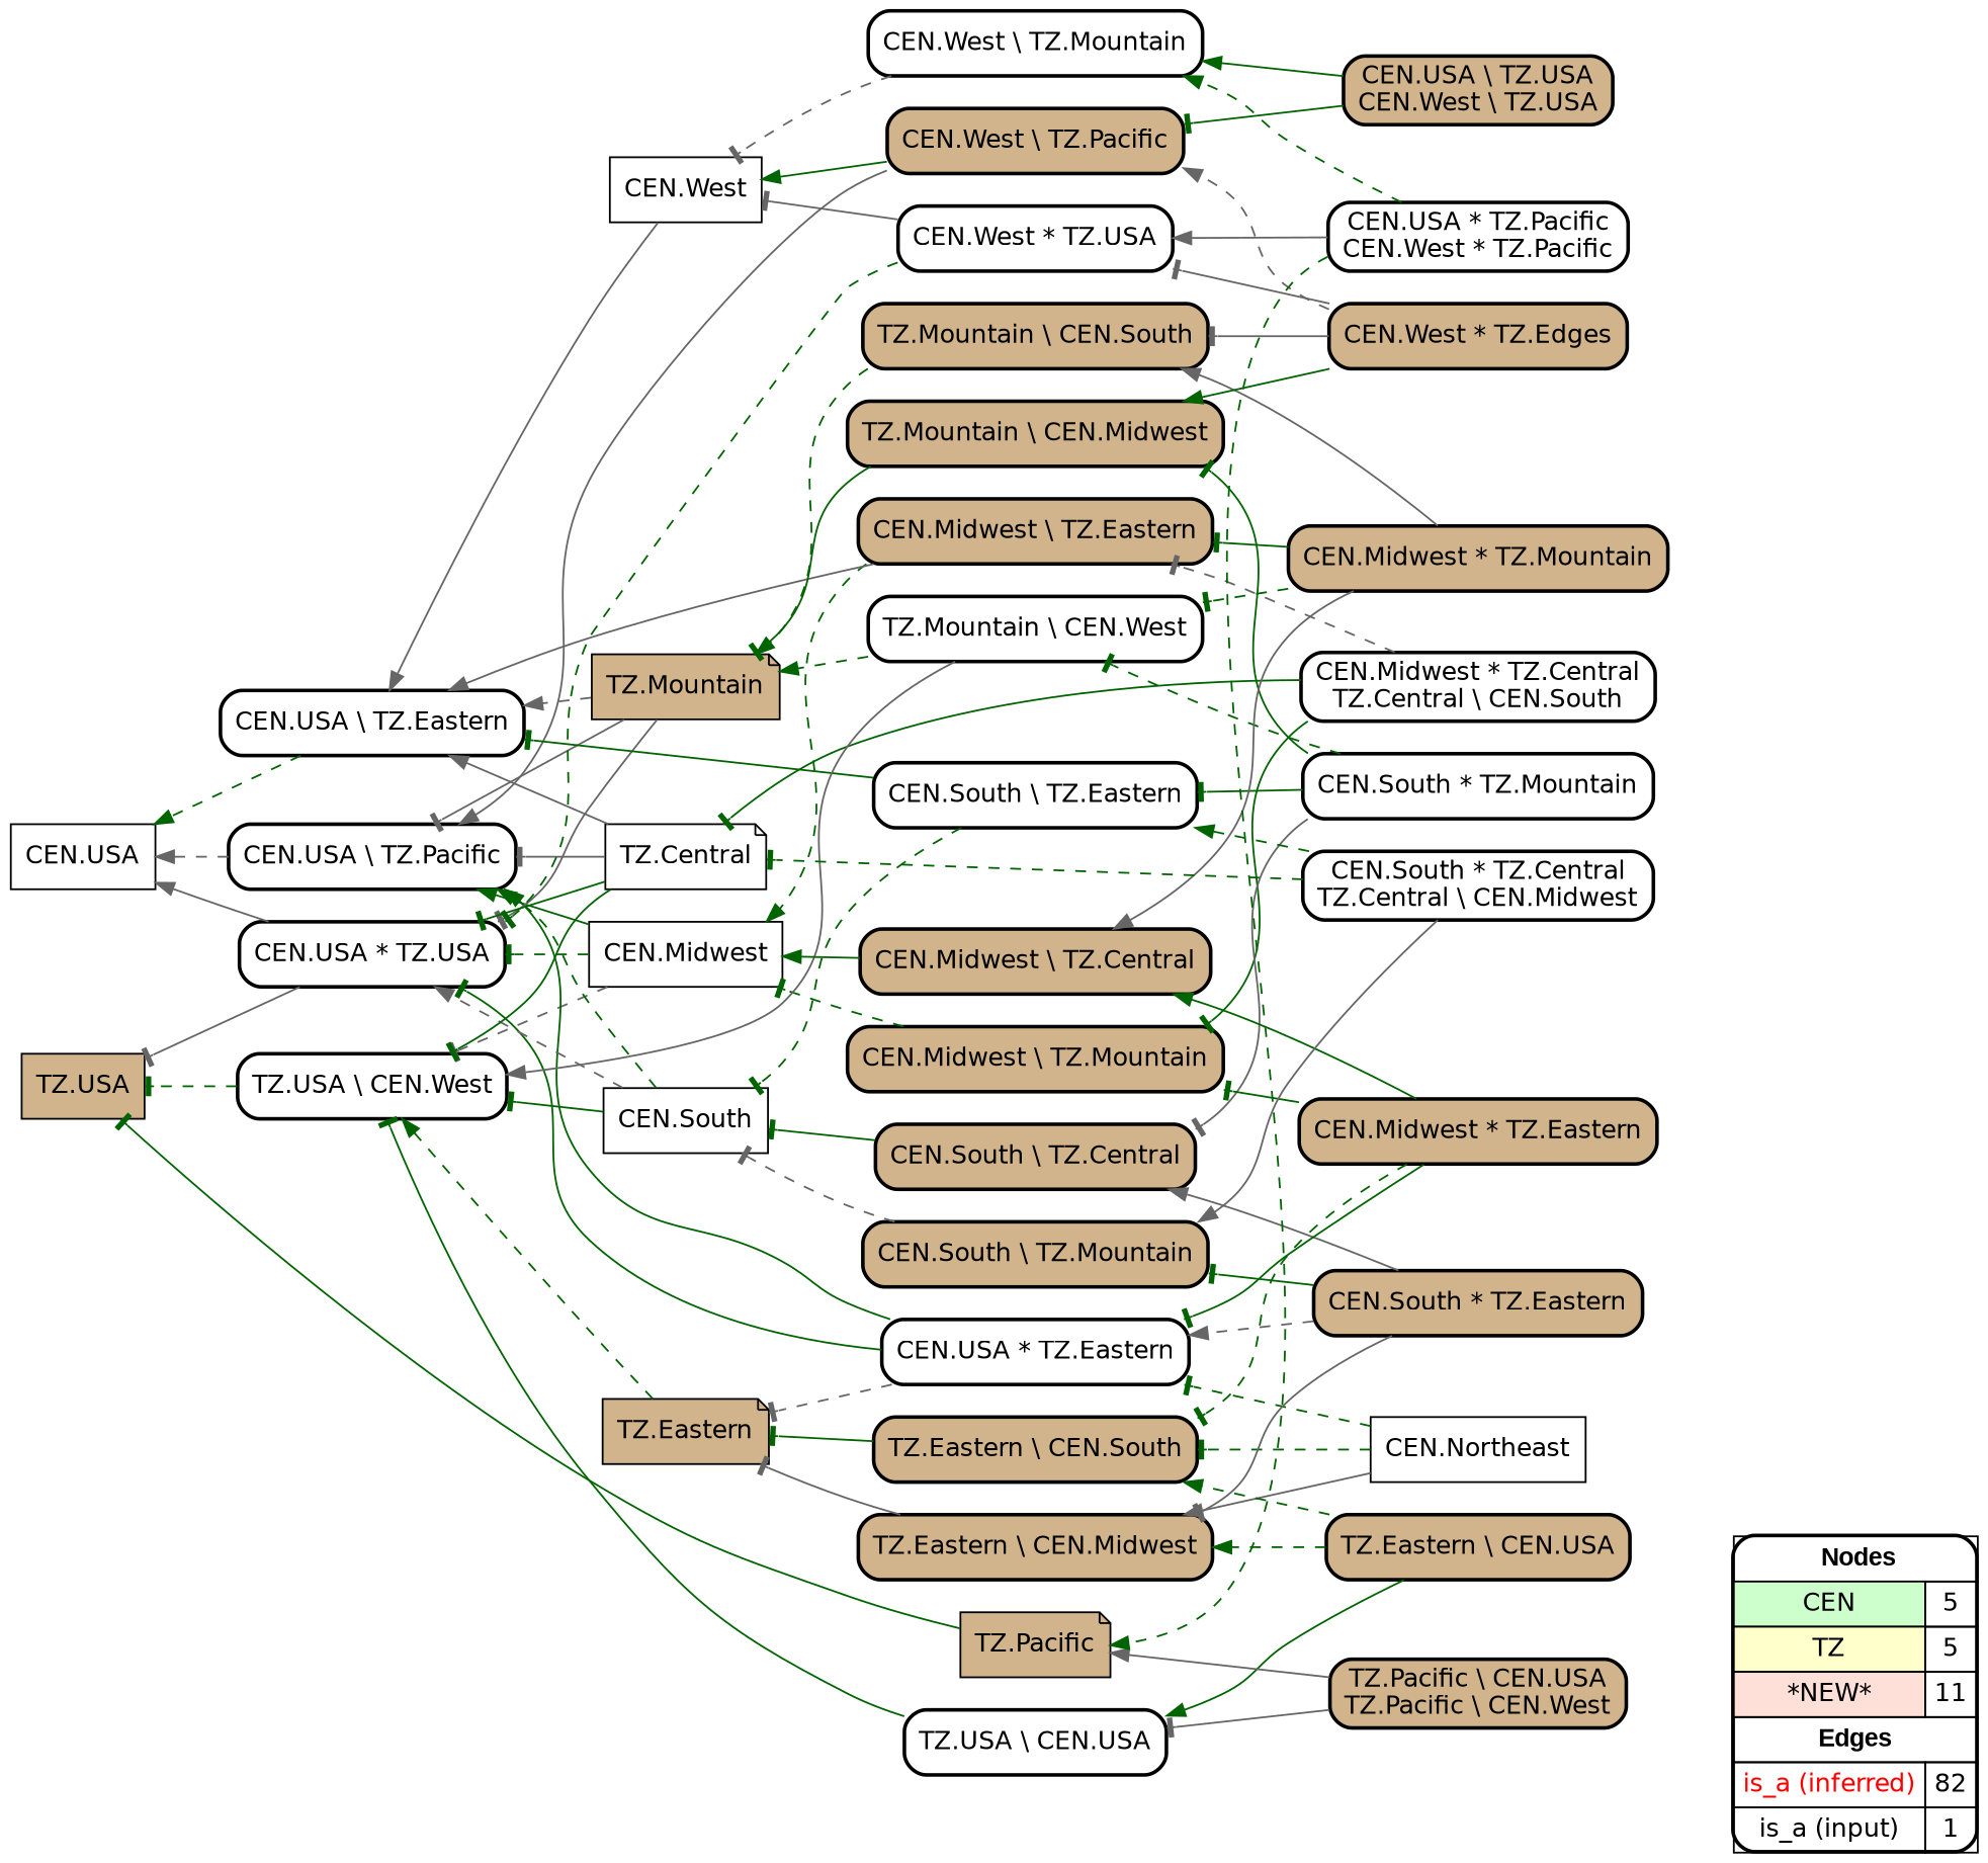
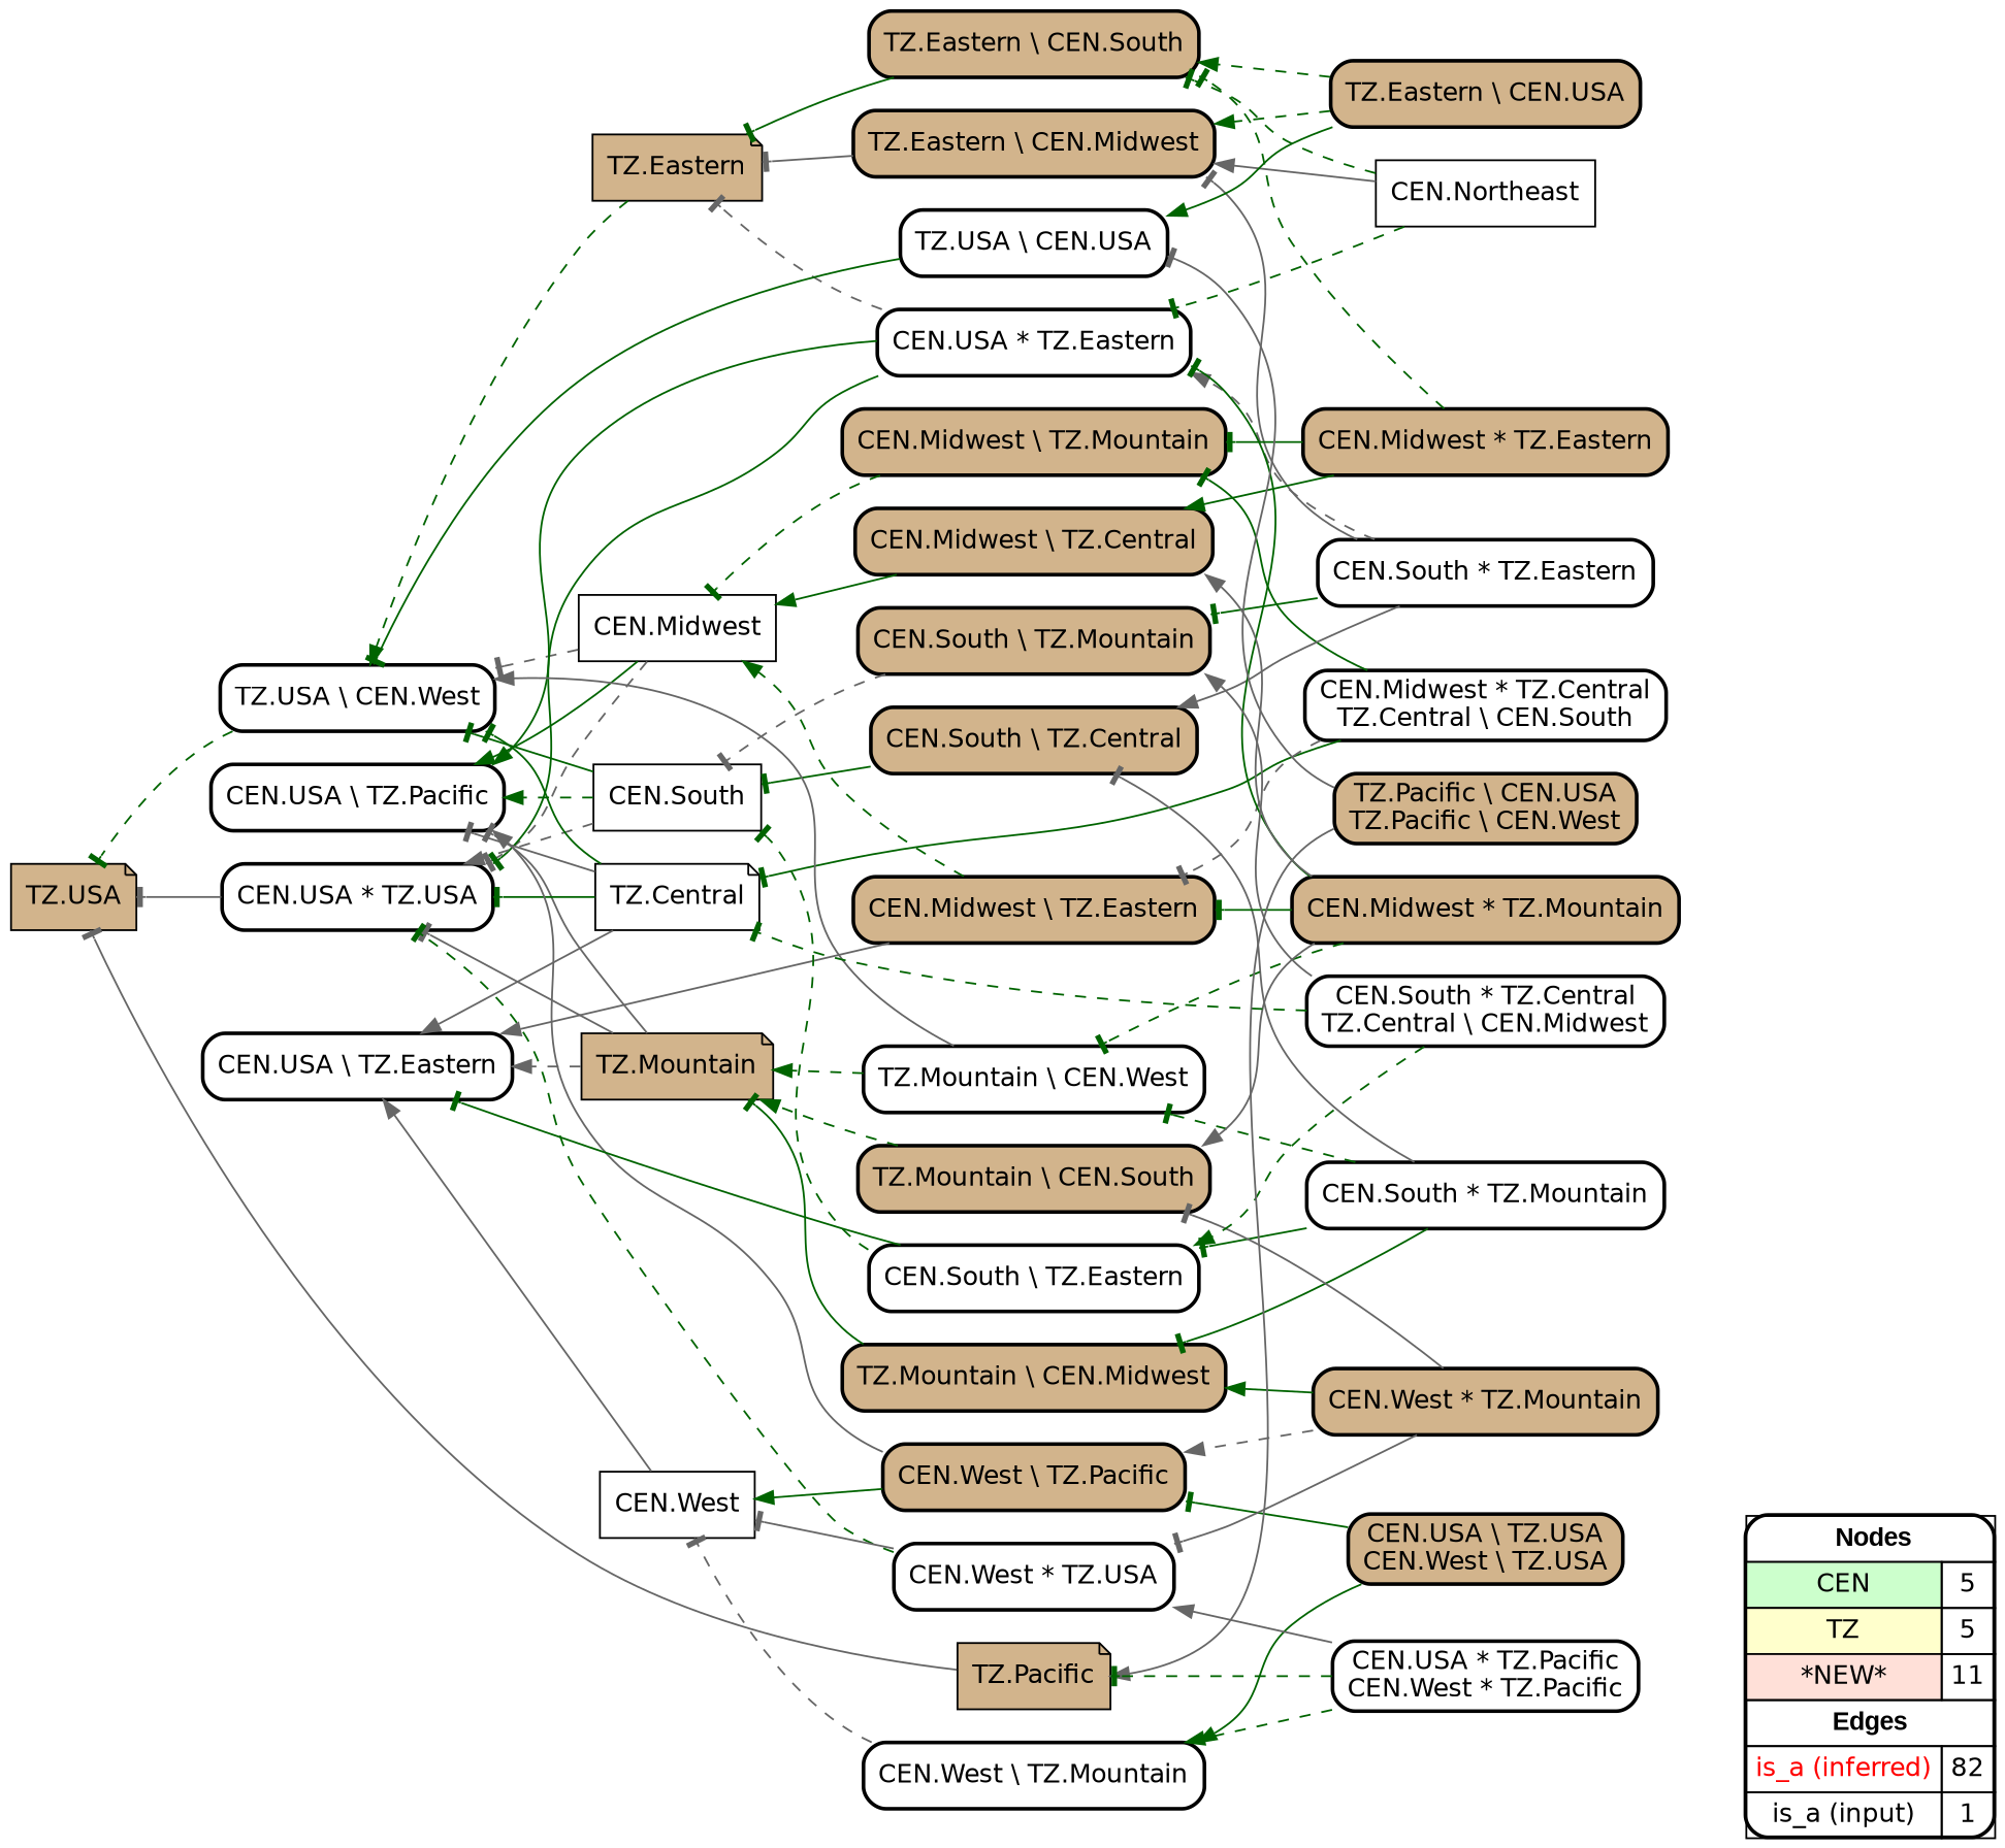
  digraph {
    rankdir=RL
    node [fillcolor=white fontname=helvetica shape=box style="filled,rounded,bold"]
    edge [arrowhead=tee color=darkgreen constraint=true penwidth=1 style=solid]
    n1 [label=<   <TABLE BORDER="0" CELLBORDER="1" CELLSPACING="0" CELLPADDING="4">  <TR> <TD COLSPAN="2"><font face="Arial Black"> Nodes</font></TD> </TR>  <TR>   <TD bgcolor="#CCFFCC" fontname="helvetica">CEN</TD>   <TD>5</TD>   </TR>  <TR>   <TD bgcolor="#FFFFCC" fontname="helvetica">TZ</TD>   <TD>5</TD>   </TR>  <TR>   <TD bgcolor="#FFE0D8" fontname="helvetica">*NEW*</TD>   <TD>11</TD>   </TR>  <TR> <TD COLSPAN="2"><font face = "Arial Black"> Edges </font></TD> </TR>  <TR>   <TD><font color ="#FF0000">is_a (inferred)</font></TD><TD>82</TD> </TR> <TR>   <TD><font color ="#000000">is_a (input)</font></TD><TD>1</TD> </TR> </TABLE>   > margin=0]
    "CEN.Midwest" [style=filled]
    "CEN.USA \\ TZ.Pacific"
    "TZ.USA \\ CEN.West"
    "CEN.USA * TZ.USA"
-   "CEN.USA" [style=filled]
-   "TZ.USA" [fillcolor=tan style=filled]
+   "TZ.USA" [fillcolor=tan shape=note style=filled]
    "CEN.West" [style=filled]
    "CEN.USA \\ TZ.Eastern"
    "CEN.Northeast" [style=filled]
    "TZ.Eastern \\ CEN.Midwest" [fillcolor=tan]
    "CEN.USA * TZ.Eastern"
    "TZ.Eastern \\ CEN.South" [fillcolor=tan]
    "TZ.Eastern" [fillcolor=tan shape=note style=filled]
    "CEN.South" [style=filled]
    "TZ.Pacific" [fillcolor=tan shape=note style=filled]
    "TZ.Mountain" [fillcolor=tan shape=note style=filled]
    "TZ.Central" [shape=note style=filled]
    "CEN.West * TZ.USA"
    "CEN.West \\ TZ.Pacific" [fillcolor=tan]
    "CEN.Midwest * TZ.Central\nTZ.Central \\ CEN.South"
    "CEN.Midwest \\ TZ.Mountain" [fillcolor=tan]
    "CEN.Midwest \\ TZ.Eastern" [fillcolor=tan]
-   "CEN.South * TZ.Eastern" [fillcolor=tan]
+   "CEN.South * TZ.Eastern"
    "CEN.South \\ TZ.Mountain" [fillcolor=tan]
    "CEN.South \\ TZ.Central" [fillcolor=tan]
    "CEN.South \\ TZ.Eastern"
    "CEN.South * TZ.Mountain"
    "TZ.Mountain \\ CEN.West"
    "TZ.Mountain \\ CEN.Midwest" [fillcolor=tan]
    "TZ.Eastern \\ CEN.USA" [fillcolor=tan]
    "TZ.USA \\ CEN.USA"
    "CEN.USA \\ TZ.USA\nCEN.West \\ TZ.USA" [fillcolor=tan]
    "CEN.West \\ TZ.Mountain"
    "CEN.Midwest * TZ.Eastern" [fillcolor=tan]
    "CEN.Midwest \\ TZ.Central" [fillcolor=tan]
    "CEN.Midwest * TZ.Mountain" [fillcolor=tan]
    "TZ.Mountain \\ CEN.South" [fillcolor=tan]
-   "CEN.West * TZ.Mountain" [fillcolor=tan label="CEN.West * TZ.Edges"]
+   "CEN.West * TZ.Mountain" [fillcolor=tan]
    "CEN.South * TZ.Central\nTZ.Central \\ CEN.Midwest"
    "TZ.Pacific \\ CEN.USA\nTZ.Pacific \\ CEN.West" [fillcolor=tan]
    "CEN.USA * TZ.Pacific\nCEN.West * TZ.Pacific"
    subgraph sub_1 {
      rank=source
      n1
    }
    "CEN.Midwest" -> "CEN.USA \\ TZ.Pacific" [arrowhead=normal]
    "CEN.Midwest" -> "TZ.USA \\ CEN.West" [color=gray40 style=dashed]
-   "CEN.Midwest" -> "CEN.USA * TZ.USA" [style=dashed]
-   "CEN.USA \\ TZ.Pacific" -> "CEN.USA" [arrowhead=normal color=gray40 style=dashed]
+   "CEN.Midwest" -> "CEN.USA * TZ.USA" [color=gray40 style=dashed]
    "TZ.USA \\ CEN.West" -> "TZ.USA" [style=dashed]
-   "CEN.USA * TZ.USA" -> "CEN.USA" [arrowhead=normal color=gray40 style=bold]
    "CEN.USA * TZ.USA" -> "TZ.USA" [color=gray40 style=bold]
    "CEN.West" -> "CEN.USA \\ TZ.Eastern" [arrowhead=normal color=gray40]
-   "CEN.USA \\ TZ.Eastern" -> "CEN.USA" [arrowhead=normal style=dashed]
    "CEN.Northeast" -> "TZ.Eastern \\ CEN.Midwest" [arrowhead=normal color=gray40]
    "CEN.Northeast" -> "CEN.USA * TZ.Eastern" [style=dashed]
    "CEN.Northeast" -> "TZ.Eastern \\ CEN.South" [style=dashed]
    "TZ.Eastern \\ CEN.Midwest" -> "TZ.Eastern" [color=gray40 style=bold]
    "CEN.USA * TZ.Eastern" -> "CEN.USA \\ TZ.Pacific" [arrowhead=normal style=bold]
    "CEN.USA * TZ.Eastern" -> "CEN.USA * TZ.USA" [style=bold]
    "CEN.USA * TZ.Eastern" -> "TZ.Eastern" [color=gray40 style=dashed]
    "TZ.Eastern \\ CEN.South" -> "TZ.Eastern"
    "TZ.Eastern" -> "TZ.USA \\ CEN.West" [arrowhead=normal style=dashed]
    "CEN.South" -> "CEN.USA \\ TZ.Pacific" [arrowhead=normal style=dashed]
    "CEN.South" -> "TZ.USA \\ CEN.West" [style=bold]
    "CEN.South" -> "CEN.USA * TZ.USA" [arrowhead=normal color=gray40 style=dashed]
-   "TZ.Pacific" -> "TZ.USA" [style=bold]
+   "TZ.Pacific" -> "TZ.USA" [color=gray40 style=bold]
    "TZ.Mountain" -> "CEN.USA \\ TZ.Pacific" [color=gray40]
    "TZ.Mountain" -> "CEN.USA * TZ.USA" [color=gray40]
    "TZ.Mountain" -> "CEN.USA \\ TZ.Eastern" [arrowhead=normal color=gray40 style=dashed]
    "TZ.Central" -> "CEN.USA \\ TZ.Pacific" [color=gray40]
    "TZ.Central" -> "TZ.USA \\ CEN.West"
    "TZ.Central" -> "CEN.USA * TZ.USA"
    "TZ.Central" -> "CEN.USA \\ TZ.Eastern" [arrowhead=normal color=gray40]
    "CEN.West * TZ.USA" -> "CEN.USA * TZ.USA" [style=dashed]
    "CEN.West * TZ.USA" -> "CEN.West" [color=gray40]
    "CEN.West \\ TZ.Pacific" -> "CEN.USA \\ TZ.Pacific" [arrowhead=normal color=gray40]
    "CEN.West \\ TZ.Pacific" -> "CEN.West" [arrowhead=normal]
    "CEN.Midwest * TZ.Central\nTZ.Central \\ CEN.South" -> "TZ.Central"
    "CEN.Midwest * TZ.Central\nTZ.Central \\ CEN.South" -> "CEN.Midwest \\ TZ.Mountain"
    "CEN.Midwest * TZ.Central\nTZ.Central \\ CEN.South" -> "CEN.Midwest \\ TZ.Eastern" [color=gray40 style=dashed]
    "CEN.Midwest \\ TZ.Mountain" -> "CEN.Midwest" [style=dashed]
    "CEN.Midwest \\ TZ.Eastern" -> "CEN.Midwest" [arrowhead=normal style=dashed]
    "CEN.Midwest \\ TZ.Eastern" -> "CEN.USA \\ TZ.Eastern" [arrowhead=normal color=gray40]
    "CEN.South * TZ.Eastern" -> "TZ.Eastern \\ CEN.Midwest" [color=gray40]
    "CEN.South * TZ.Eastern" -> "CEN.USA * TZ.Eastern" [arrowhead=normal color=gray40 style=dashed]
    "CEN.South * TZ.Eastern" -> "CEN.South \\ TZ.Mountain"
    "CEN.South * TZ.Eastern" -> "CEN.South \\ TZ.Central" [arrowhead=normal color=gray40]
    "CEN.South \\ TZ.Mountain" -> "CEN.South" [color=gray40 style=dashed]
    "CEN.South \\ TZ.Central" -> "CEN.South"
    "CEN.South \\ TZ.Eastern" -> "CEN.USA \\ TZ.Eastern"
    "CEN.South \\ TZ.Eastern" -> "CEN.South" [style=dashed]
    "CEN.South * TZ.Mountain" -> "CEN.South \\ TZ.Central" [color=gray40]
    "CEN.South * TZ.Mountain" -> "CEN.South \\ TZ.Eastern"
    "CEN.South * TZ.Mountain" -> "TZ.Mountain \\ CEN.West" [style=dashed]
    "CEN.South * TZ.Mountain" -> "TZ.Mountain \\ CEN.Midwest"
    "TZ.Mountain \\ CEN.West" -> "TZ.USA \\ CEN.West" [arrowhead=normal color=gray40 style=bold]
    "TZ.Mountain \\ CEN.West" -> "TZ.Mountain" [arrowhead=normal style=dashed]
    "TZ.Mountain \\ CEN.Midwest" -> "TZ.Mountain"
    "TZ.Eastern \\ CEN.USA" -> "TZ.Eastern \\ CEN.Midwest" [arrowhead=normal style=dashed]
    "TZ.Eastern \\ CEN.USA" -> "TZ.Eastern \\ CEN.South" [arrowhead=normal style=dashed]
    "TZ.Eastern \\ CEN.USA" -> "TZ.USA \\ CEN.USA" [arrowhead=normal style=bold]
    "TZ.USA \\ CEN.USA" -> "TZ.USA \\ CEN.West"
    "CEN.USA \\ TZ.USA\nCEN.West \\ TZ.USA" -> "CEN.West \\ TZ.Pacific"
    "CEN.USA \\ TZ.USA\nCEN.West \\ TZ.USA" -> "CEN.West \\ TZ.Mountain" [arrowhead=normal]
    "CEN.West \\ TZ.Mountain" -> "CEN.West" [color=gray40 style=dashed]
-   "CEN.Midwest * TZ.Eastern" -> "CEN.USA * TZ.Eastern"
+   "CEN.Midwest * TZ.Mountain" -> "CEN.USA * TZ.Eastern"
    "CEN.Midwest * TZ.Eastern" -> "TZ.Eastern \\ CEN.South" [style=dashed]
    "CEN.Midwest * TZ.Eastern" -> "CEN.Midwest \\ TZ.Mountain" [style=bold]
    "CEN.Midwest * TZ.Eastern" -> "CEN.Midwest \\ TZ.Central" [arrowhead=normal style=bold]
    "CEN.Midwest \\ TZ.Central" -> "CEN.Midwest" [arrowhead=normal style=bold]
    "CEN.Midwest * TZ.Mountain" -> "CEN.Midwest \\ TZ.Eastern"
    "CEN.Midwest * TZ.Mountain" -> "TZ.Mountain \\ CEN.West" [style=dashed]
    "CEN.Midwest * TZ.Mountain" -> "CEN.Midwest \\ TZ.Central" [arrowhead=normal color=gray40 style=bold]
    "CEN.Midwest * TZ.Mountain" -> "TZ.Mountain \\ CEN.South" [arrowhead=normal color=gray40]
    "TZ.Mountain \\ CEN.South" -> "TZ.Mountain" [arrowhead=normal style=dashed]
    "CEN.West * TZ.Mountain" -> "CEN.West * TZ.USA" [color=gray40 style=bold]
    "CEN.West * TZ.Mountain" -> "CEN.West \\ TZ.Pacific" [arrowhead=normal color=gray40 style=dashed]
    "CEN.West * TZ.Mountain" -> "TZ.Mountain \\ CEN.Midwest" [arrowhead=normal style=bold]
    "CEN.West * TZ.Mountain" -> "TZ.Mountain \\ CEN.South" [color=gray40]
    "CEN.South * TZ.Central\nTZ.Central \\ CEN.Midwest" -> "TZ.Central" [style=dashed]
    "CEN.South * TZ.Central\nTZ.Central \\ CEN.Midwest" -> "CEN.South \\ TZ.Mountain" [arrowhead=normal color=gray40]
    "CEN.South * TZ.Central\nTZ.Central \\ CEN.Midwest" -> "CEN.South \\ TZ.Eastern" [arrowhead=normal style=dashed]
    "TZ.Pacific \\ CEN.USA\nTZ.Pacific \\ CEN.West" -> "TZ.Pacific" [arrowhead=normal color=gray40]
    "TZ.Pacific \\ CEN.USA\nTZ.Pacific \\ CEN.West" -> "TZ.USA \\ CEN.USA" [color=gray40]
-   "CEN.USA * TZ.Pacific\nCEN.West * TZ.Pacific" -> "TZ.Pacific" [arrowhead=normal style=dashed]
+   "CEN.USA * TZ.Pacific\nCEN.West * TZ.Pacific" -> "TZ.Pacific" [style=dashed]
    "CEN.USA * TZ.Pacific\nCEN.West * TZ.Pacific" -> "CEN.West * TZ.USA" [arrowhead=normal color=gray40 style=bold]
    "CEN.USA * TZ.Pacific\nCEN.West * TZ.Pacific" -> "CEN.West \\ TZ.Mountain" [arrowhead=normal style=dashed]
  }
